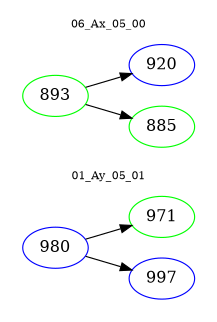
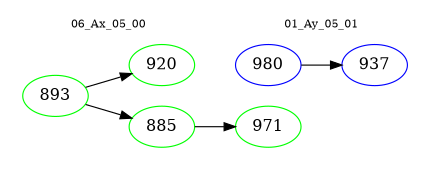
  digraph {
    rankdir=LR
    node [color=blue]
    edge [color=black]
    n1 [label=980]
-   n2 [label=997]
+   n2 [label=937]
    n3 [color=green label=971]
    n4 [color=green label=893]
    n5 [color=green label=885]
-   n6 [label=920]
+   n6 [color=green label=920]
    subgraph cluster_1 {
      color=white
      fontsize=10
      label="01_Ay_05_01"
      n1
      n2
      n3
    }
    subgraph cluster_2 {
      color=white
      fontsize=10
      label="06_Ax_05_00"
      n4
      n5
      n6
    }
    n1 -> n2
-   n1 -> n3
+   n5 -> n3
    n4 -> n5
    n4 -> n6
  }
